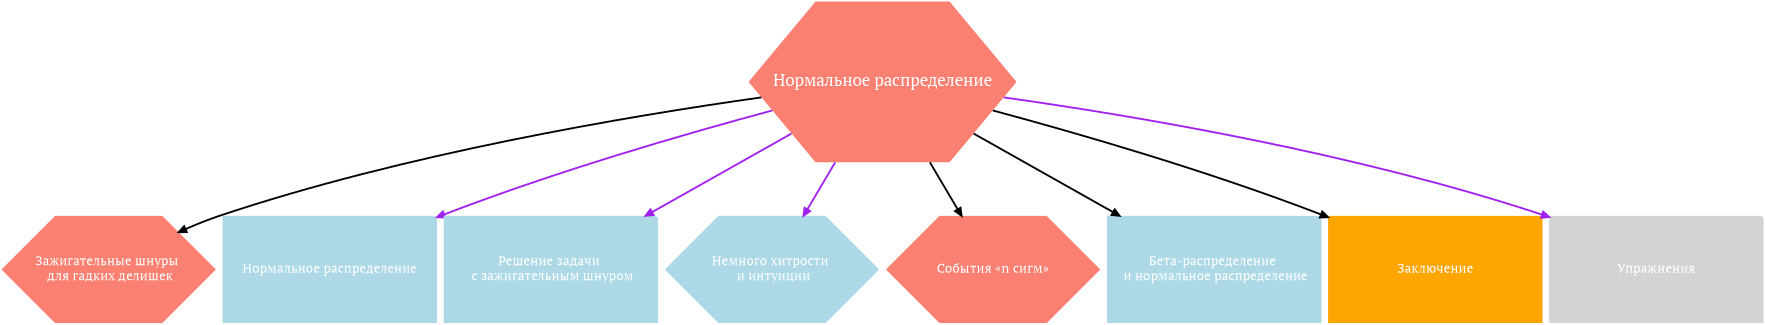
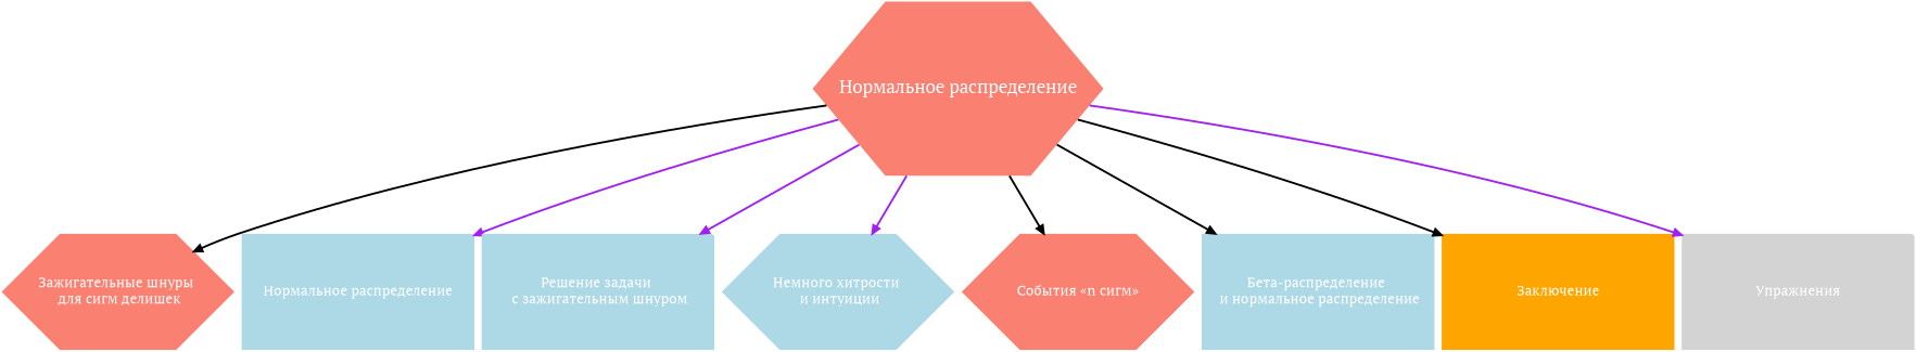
  digraph {
    fontname="PT Serif"
    ranksep=2
    node [fillcolor=lightblue fixedsize=true fontcolor="#FFFFFF" fontname="PT Serif" fontsize=36 penwidth=0 shape=note style=filled]
    edge [arrowhead=normal arrowsize=2 penwidth=5 color=black fontname="PT Serif"]
    n1 [fillcolor=salmon fontsize=45 height=6 label="Нормальное распределение" shape=hexagon width=10]
-   n2 [fillcolor=salmon height=4 label="Зажигательные шнуры \n для гадких делишек" shape=hexagon width=8]
+   n2 [fillcolor=salmon height=4 label="Зажигательные шнуры \n для сигм делишек" shape=hexagon width=8]
    n3 [height=4 label="Нормальное распределение" width=8]
    n4 [height=4 label="Решение задачи \n с зажигательным шнуром" width=8]
    n5 [height=4 label="Немного хитрости \n и интуиции" shape=hexagon width=8]
    n6 [fillcolor=salmon height=4 label="События «n сигм»" shape=hexagon width=8]
    n7 [height=4 label="Бета-распределение \n и нормальное распределение" width=8]
    n8 [fillcolor=orange height=4 label="Заключение" width=8]
    n9 [fillcolor=lightgrey height=4 label="Упражнения" width=8]
    n1 -> n2
    n1 -> n3 [color=purple]
    n1 -> n4 [color=purple]
    n1 -> n5 [color=purple]
    n1 -> n6
    n1 -> n7
    n1 -> n8
    n1 -> n9 [color=purple]
  }
